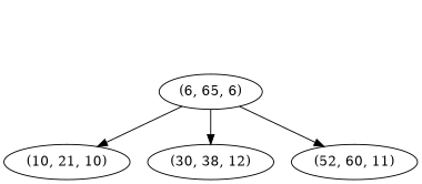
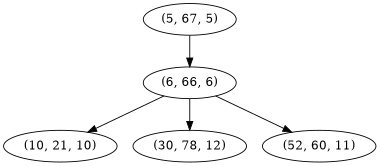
  digraph {
-   "(6, 65, 6)"
+   "(5, 67, 5)"
+   "(6, 65, 6)" [label="(6, 66, 6)"]
    n3 [label="(10, 21, 10)"]
-   "(30, 38, 12)"
+   "(30, 38, 12)" [label="(30, 78, 12)"]
    "(52, 60, 11)"
+   "(5, 67, 5)" -> "(6, 65, 6)"
    "(6, 65, 6)" -> n3
    "(6, 65, 6)" -> "(30, 38, 12)"
    "(6, 65, 6)" -> "(52, 60, 11)"
  }
